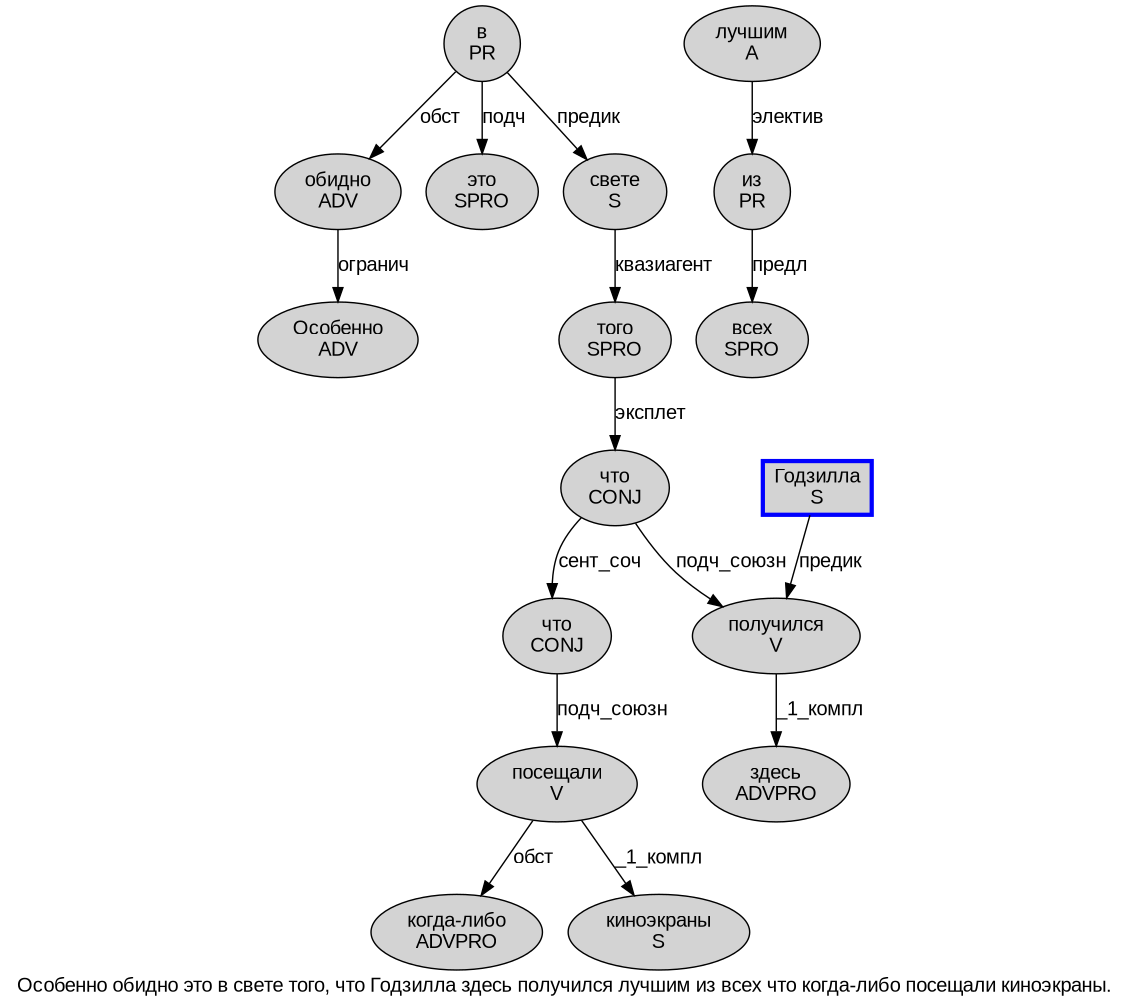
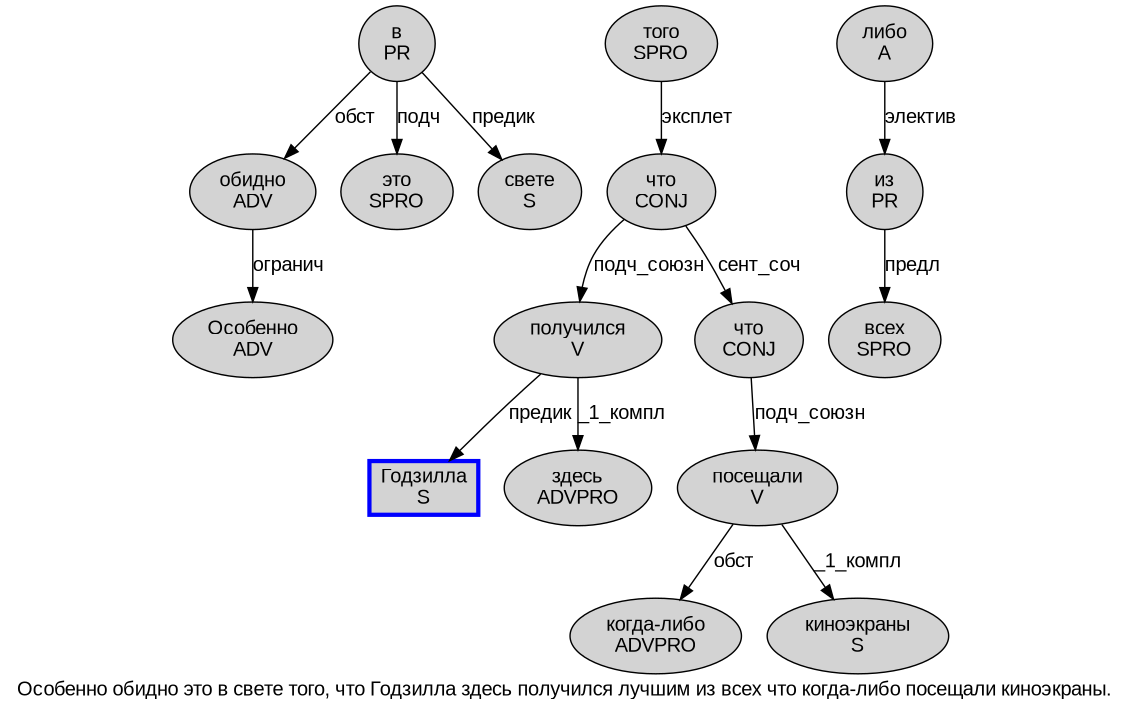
  digraph {
    fontname="Liberation Sans"
    label="Особенно обидно это в свете того, что Годзилла здесь получился лучшим из всех что когда-либо посещали киноэкраны."
    node [fillcolor=lightgray fontname="Liberation Sans" penwidth=1 shape=ellipse style=filled]
    edge [fontname="Liberation Sans"]
    n1 [label="Особенно\nADV"]
    n2 [label="обидно\nADV"]
    n3 [label="это\nSPRO"]
    n4 [label="в\nPR"]
    n5 [label="свете\nS"]
    n6 [label="того\nSPRO"]
    n7 [label="что\nCONJ"]
    n8 [label="получился\nV"]
    n9 [label="что\nCONJ"]
    n10 [color=blue label="Годзилла\nS" penwidth=3 shape=box]
    n11 [label="здесь\nADVPRO"]
    n12 [label="посещали\nV"]
-   n13 [label="лучшим\nA"]
+   n13 [label="либо\nA"]
    n14 [label="из\nPR"]
    n15 [label="всех\nSPRO"]
    n16 [label="когда-либо\nADVPRO"]
    n17 [label="киноэкраны\nS"]
    n2 -> n1 [label="огранич"]
    n4 -> n2 [label="обст"]
    n4 -> n3 [label="подч"]
    n4 -> n5 [label="предик"]
-   n5 -> n6 [label="квазиагент"]
    n6 -> n7 [label="эксплет"]
    n7 -> n8 [label="подч_союзн"]
    n7 -> n9 [label="сент_соч"]
-   n10 -> n8 [label="предик"]
+   n8 -> n10 [label="предик"]
    n8 -> n11 [label="_1_компл"]
    n9 -> n12 [label="подч_союзн"]
    n12 -> n16 [label="обст"]
    n12 -> n17 [label="_1_компл"]
    n13 -> n14 [label="электив"]
    n14 -> n15 [label="предл"]
  }
